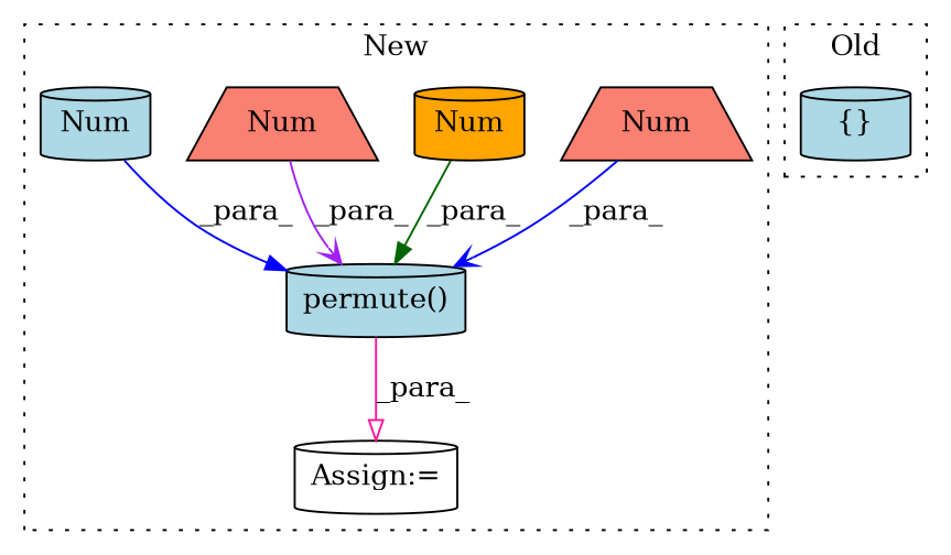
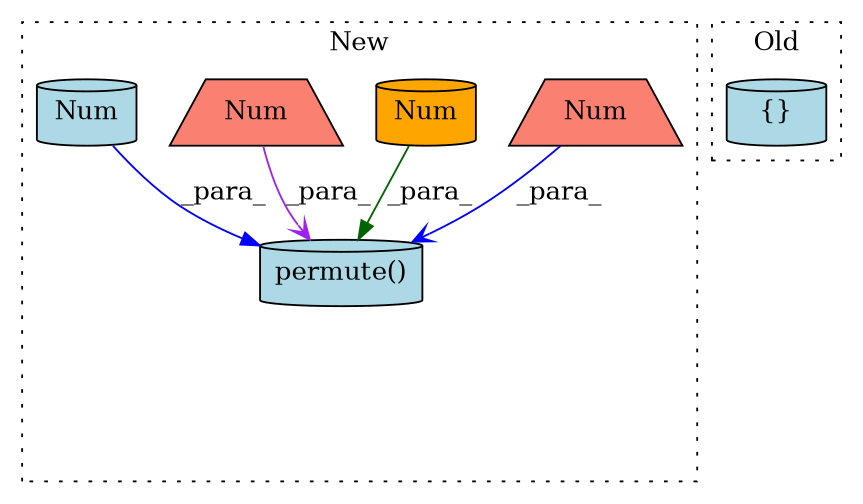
  digraph {
    node [a=76 l=1 shape=cylinder style=filled fillcolor=lightblue]
    edge [color=blue arrowhead=vee]
    n1 [a=75 l="19,1" label="permute()" s="50216,50248"]
    n2 [label=Num s=50235 shape=trapezium fillcolor=salmon]
    n3 [label=Num s=50247 fillcolor=orange]
    n4 [label=Num s=50244 shape=trapezium fillcolor=salmon]
-   n5 [a=68 l=3 label="Assign:=" s=50261 fillcolor=white]
    n6 [label=Num s=50238]
    n7 [a=59 l="1,0" label="{}" s="69088,69137"]
    subgraph cluster_1 {
      label=New
      style=dotted
      n1
      n2
      n3
      n4
-     n5
      n6
    }
    subgraph cluster_2 {
      label=Old
      style=dotted
      n7
    }
-   n1 -> n5 [label=_para_ color=deeppink arrowhead=onormal]
    n2 -> n1 [label=_para_]
    n3 -> n1 [label=_para_ color=darkgreen arrowhead=normal]
    n4 -> n1 [label=_para_ color=purple]
    n6 -> n1 [label=_para_ arrowhead=normal]
  }
